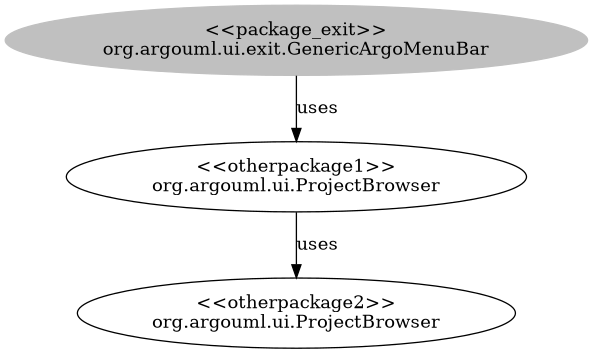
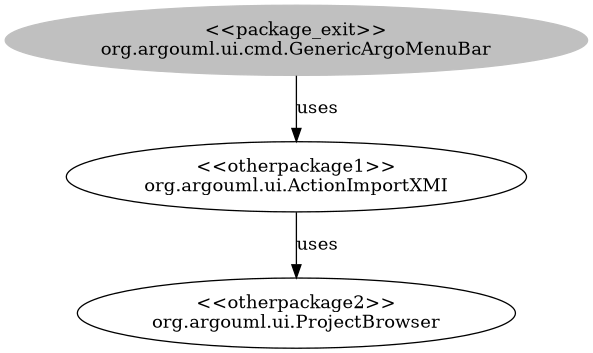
  digraph {
-   n1 [color=grey label="<<package_exit>>\norg.argouml.ui.exit.GenericArgoMenuBar" style=filled]
-   n2 [label="<<otherpackage1>>\norg.argouml.ui.ProjectBrowser"]
+   n1 [color=grey label="<<package_exit>>\norg.argouml.ui.cmd.GenericArgoMenuBar" style=filled]
+   n2 [label="<<otherpackage1>>\norg.argouml.ui.ActionImportXMI"]
    n3 [label="<<otherpackage2>>\norg.argouml.ui.ProjectBrowser"]
    n1 -> n2 [label=uses]
    n2 -> n3 [label=uses]
  }
